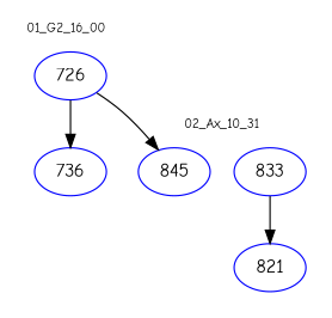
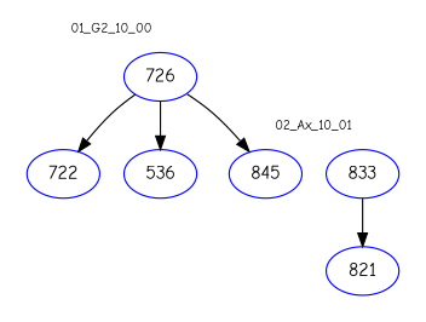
  digraph {
    fontname="Comic Neue"
    node [color=blue fontname="Comic Neue"]
    edge [color=black fontname="Comic Neue"]
    n1 [label=833]
    n2 [label=821]
    n3 [label=845]
    n4 [label=726]
-   n6 [label=736]
+   n5 [label=722]
+   n6 [label=536]
    subgraph cluster_1 {
      color=white
      fontsize=10
-     label="02_Ax_10_31"
+     label="02_Ax_10_01"
      n1
      n2
      n3
    }
    subgraph cluster_2 {
      color=white
      fontsize=10
-     label="01_G2_16_00"
+     label="01_G2_10_00"
      n4
+     n5
      n6
    }
    n1 -> n2
    n4 -> n3
+   n4 -> n5
    n4 -> n6
  }
